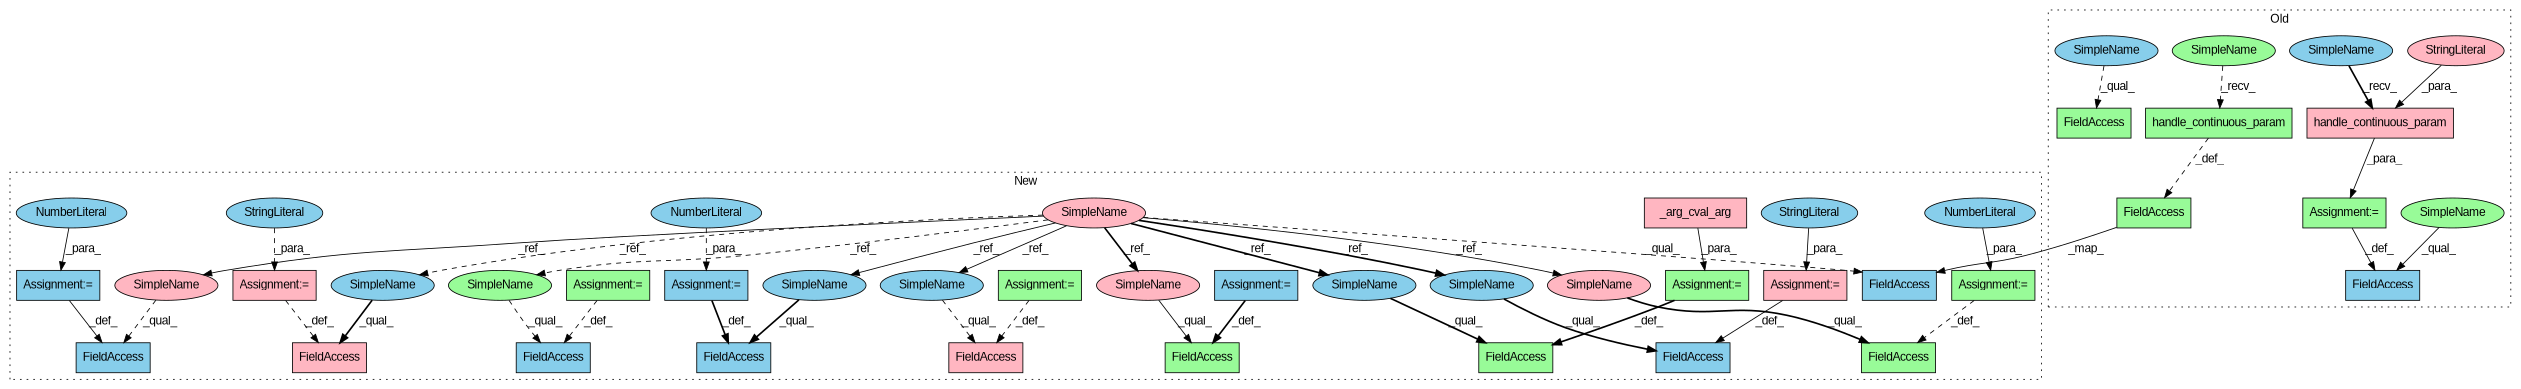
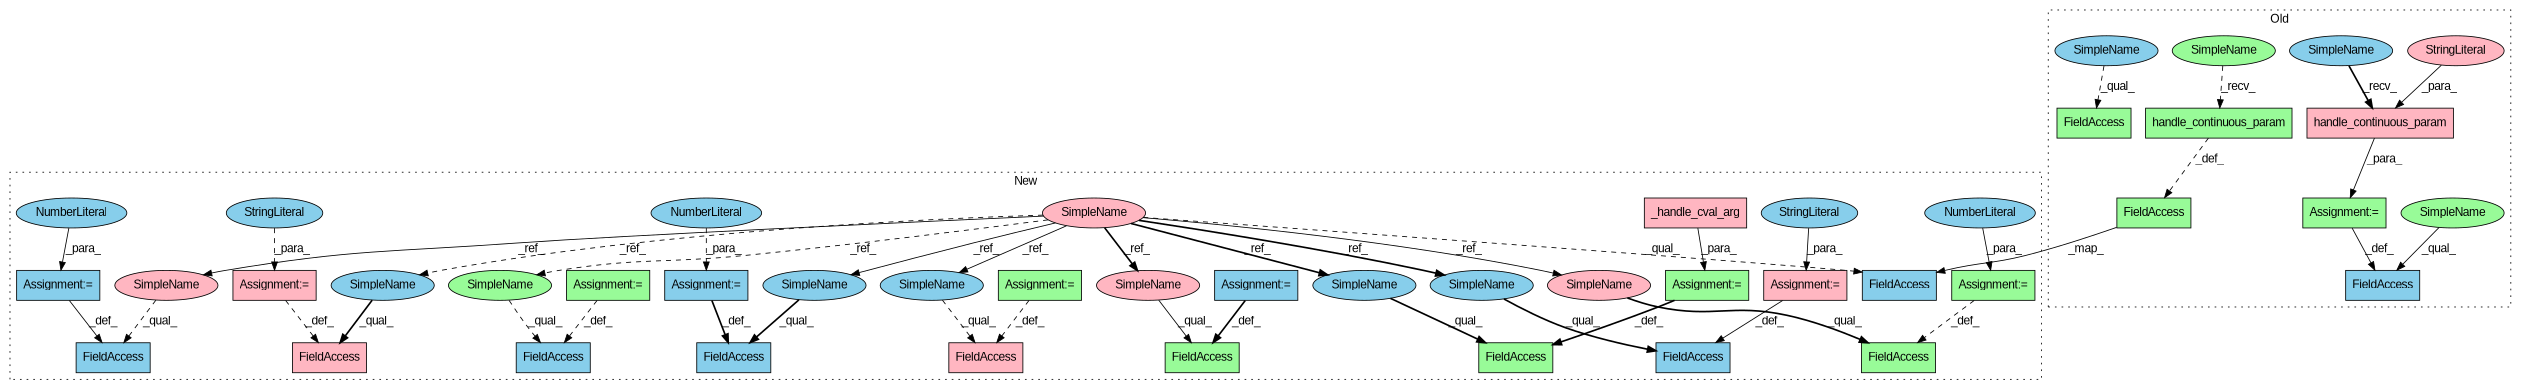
  digraph {
    fontname="Liberation Sans"
    node [a=42 l=1 s=10421 shape=box style=filled fillcolor=skyblue fontname="Liberation Sans"]
    edge [style=solid fontname="Liberation Sans"]
    n1 [a=32 l="24,2" label=handle_continuous_param s="10443,10505" fillcolor=lightpink]
    n2 [a=22 l=10 label=FieldAccess]
    n3 [a=22 l=26 label=FieldAccess s=10215 fillcolor=palegreen]
    n4 [a=32 l="24,2" label=handle_continuous_param s="10253,10347" fillcolor=palegreen]
    n5 [a=45 l=7 label=StringLiteral s=10473 shape=ellipse fillcolor=lightpink]
    n6 [a=22 l=20 label=FieldAccess s=10693 fillcolor=palegreen]
    n7 [a=7 label="Assignment:=" s=10431 fillcolor=palegreen]
    n8 [l=10 label=SimpleName s=10242 shape=ellipse fillcolor=palegreen]
    n9 [l=10 label=SimpleName s=10432 shape=ellipse]
    n10 [l=4 label=SimpleName shape=ellipse fillcolor=palegreen]
    n11 [l=4 label=SimpleName s=10693 shape=ellipse]
-   n12 [a=32 l="17,1" label=_arg_cval_arg s="89312,89333" fillcolor=lightpink]
+   n12 [a=32 l="17,1" label=_handle_cval_arg s="89312,89333" fillcolor=lightpink]
    n13 [a=22 l=9 label=FieldAccess s=89302 fillcolor=palegreen]
    n14 [l=4 label=SimpleName s=88861 shape=ellipse fillcolor=lightpink]
    n15 [a=22 l=10 label=FieldAccess s=89155]
    n16 [a=22 l=22 label=FieldAccess s=89470 fillcolor=palegreen]
    n17 [a=22 l=10 label=FieldAccess s=89256 fillcolor=lightpink]
    n18 [a=22 l=19 label=FieldAccess s=89596 fillcolor=lightpink]
    n19 [a=22 l=20 label=FieldAccess s=89531]
    n20 [a=22 l=9 label=FieldAccess s=89340]
    n21 [a=22 l=28 label=FieldAccess s=89632]
    n22 [a=22 l=19 label=FieldAccess s=89677]
    n23 [a=22 l=29 label=FieldAccess s=89559 fillcolor=palegreen]
    n24 [a=7 label="Assignment:=" s=89588 fillcolor=palegreen]
    n25 [a=34 label=NumberLiteral s=89589 shape=ellipse]
    n26 [a=7 label="Assignment:=" s=89551]
    n27 [a=34 label=NumberLiteral s=89552 shape=ellipse]
    n28 [a=7 label="Assignment:=" s=89311 fillcolor=palegreen]
    n29 [a=7 label="Assignment:=" s=89696]
    n30 [a=34 l=3 label=NumberLiteral s=89697 shape=ellipse]
    n31 [a=7 label="Assignment:=" s=89615 fillcolor=lightpink]
    n32 [a=45 l=10 label=StringLiteral s=89616 shape=ellipse]
    n33 [a=7 label="Assignment:=" s=89660 fillcolor=lightpink]
    n34 [a=45 l=10 label=StringLiteral s=89661 shape=ellipse]
    n35 [a=7 label="Assignment:=" s=89492]
    n36 [a=7 label="Assignment:=" s=89349 fillcolor=palegreen]
    n37 [a=7 label="Assignment:=" s=89266 fillcolor=palegreen]
    n38 [l=4 label=SimpleName s=89302 shape=ellipse]
    n39 [l=4 label=SimpleName s=89256 shape=ellipse]
    n40 [l=4 label=SimpleName s=89559 shape=ellipse fillcolor=lightpink]
    n41 [l=4 label=SimpleName s=89632 shape=ellipse]
    n42 [l=4 label=SimpleName s=89470 shape=ellipse fillcolor=lightpink]
    n43 [l=4 label=SimpleName s=89677 shape=ellipse fillcolor=lightpink]
    n44 [l=4 label=SimpleName s=89340 shape=ellipse fillcolor=palegreen]
    n45 [l=4 label=SimpleName s=89596 shape=ellipse]
    n46 [l=4 label=SimpleName s=89531 shape=ellipse]
    subgraph cluster_1 {
      label=Old
      style=dotted
      n1
      n2
      n3
      n4
      n5
      n6
      n7
      n8
      n9
      n10
      n11
    }
    subgraph cluster_2 {
      label=New
      style=dotted
      n12
      n13
      n14
      n15
      n16
      n17
      n18
      n19
      n20
      n21
      n22
      n23
      n24
      n25
      n26
      n27
      n28
      n29
      n30
      n31
      n32
      n33
      n34
      n35
      n36
      n37
      n38
      n39
      n40
      n41
      n42
      n43
      n44
      n45
      n46
    }
    n1 -> n7 [label=_para_]
    n3 -> n15 [label=_map_]
    n4 -> n3 [label=_def_ style=dashed]
    n5 -> n1 [label=_para_]
    n7 -> n2 [label=_def_]
    n8 -> n4 [label=_recv_ style=dashed]
    n9 -> n1 [label=_recv_ style=bold]
    n10 -> n2 [label=_qual_]
    n11 -> n6 [label=_qual_ style=dashed]
    n12 -> n28 [label=_para_]
    n14 -> n15 [label=_qual_ style=dashed]
    n14 -> n38 [label=_ref_ style=bold]
    n14 -> n39 [label=_ref_]
    n14 -> n40 [label=_ref_]
    n14 -> n41 [label=_ref_ style=bold]
    n14 -> n42 [label=_ref_ style=bold]
    n14 -> n43 [label=_ref_]
    n14 -> n44 [label=_ref_ style=dashed]
    n14 -> n45 [label=_ref_ style=dashed]
    n14 -> n46 [label=_ref_]
    n24 -> n23 [label=_def_ style=dashed]
    n25 -> n24 [label=_para_]
    n26 -> n19 [label=_def_ style=bold]
    n27 -> n26 [label=_para_ style=dashed]
    n28 -> n13 [label=_def_ style=bold]
    n29 -> n22 [label=_def_]
    n30 -> n29 [label=_para_]
    n31 -> n18 [label=_def_ style=dashed]
    n32 -> n31 [label=_para_ style=dashed]
    n33 -> n21 [label=_def_]
    n34 -> n33 [label=_para_]
    n35 -> n16 [label=_def_ style=bold]
    n36 -> n20 [label=_def_ style=dashed]
    n37 -> n17 [label=_def_ style=dashed]
    n38 -> n13 [label=_qual_ style=bold]
    n39 -> n17 [label=_qual_ style=dashed]
    n40 -> n23 [label=_qual_ style=bold]
    n41 -> n21 [label=_qual_ style=bold]
    n42 -> n16 [label=_qual_]
    n43 -> n22 [label=_qual_ style=dashed]
    n44 -> n20 [label=_qual_ style=dashed]
    n45 -> n18 [label=_qual_ style=bold]
    n46 -> n19 [label=_qual_ style=bold]
  }
